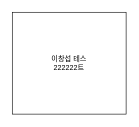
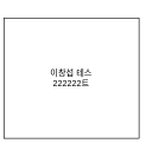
  <mxCell id="0" />
  <mxCell id="1" parent="0" />
- <mxCell id="2" value="이창섭 테스&lt;br&gt;222222트" style="rounded=0;whiteSpace=wrap;html=1;" parent="1" vertex="1"><mxGeometry x="20" y="20" width="190" height="170" as="geometry" /></mxCell>
+ <mxCell id="2" value="이창섭 테스&lt;br&gt;222222트" style="rounded=0;whiteSpace=wrap;html=1;" parent="1" vertex="1"><mxGeometry x="5" y="25" width="190" height="170" as="geometry" /></mxCell>
